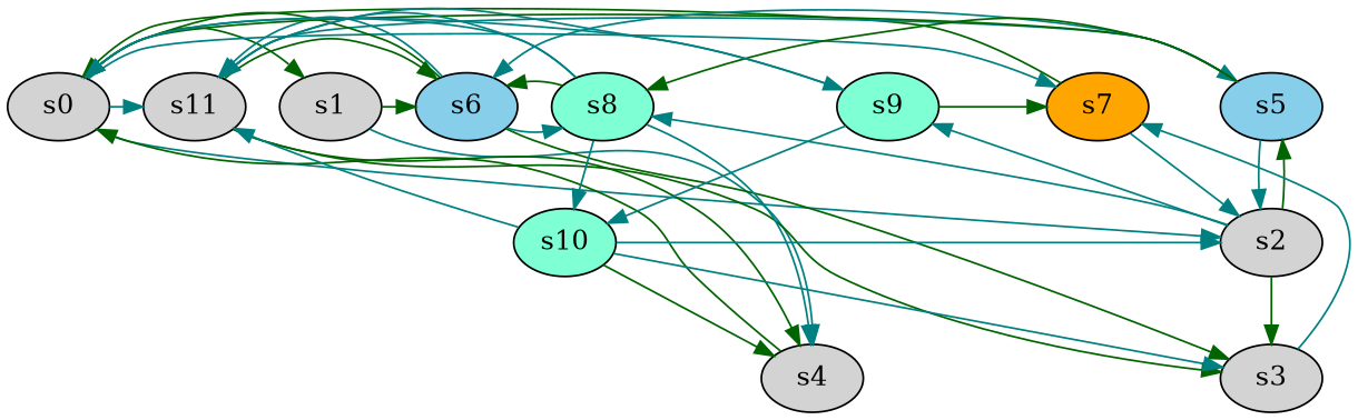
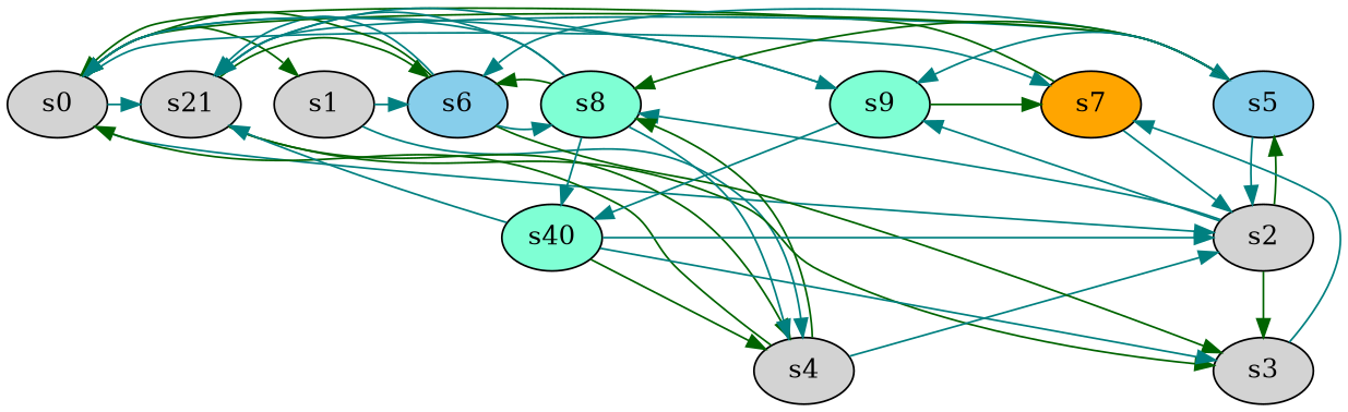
  digraph {
    node [fillcolor=lightgrey player=0 style=filled]
    edge [color=teal]
    s0 [player=1]
    s1
    s2 [player=1]
    s7 [fillcolor=orange]
-   s11
+   s11 [label=s21]
    s4
    s6 [fillcolor=skyblue player=1]
    s3
    s5 [fillcolor=skyblue player=1]
    s8 [fillcolor=aquamarine]
    s9 [fillcolor=aquamarine player=1]
-   s10 [fillcolor=aquamarine]
+   s10 [fillcolor=aquamarine label=s40]
    s0 -> s1 [color=darkgreen constraint="time % 2 == 0 && time % 5 == 1"]
    s0 -> s2 [constraint="time % 4 == 3 && time % 4 == 2"]
    s0 -> s7 [constraint="time == 1 || time == 2"]
    s0 -> s11 [constraint="time % 3 == 1 && time % 3 == 0"]
    s1 -> s4 [constraint="time % 2 == 1 && time % 3 == 0"]
-   s1 -> s6 [color=darkgreen constraint="time == 5"]
+   s1 -> s6 [constraint="time == 5"]
    s2 -> s3 [color=darkgreen]
    s2 -> s5 [color=darkgreen constraint="time % 2 == 0 && time % 3 == 0"]
    s2 -> s8 [constraint="time % 4 == 2 || time % 3 == 2"]
    s2 -> s9 [constraint="!(time % 4 == 2)"]
    s7 -> s0 [color=darkgreen constraint="!(time % 4 == 3)"]
    s7 -> s2 [constraint="time % 2 == 0 || time % 3 == 0"]
    s11 -> s4 [color=darkgreen constraint="time == 1 || time == 16 || time == 17 || time == 18"]
    s11 -> s6 [color=darkgreen constraint="time % 3 == 2 && time % 5 == 3"]
    s11 -> s3 [color=darkgreen constraint="time % 7 == 3"]
    s11 -> s5 [constraint="time % 4 == 0"]
    s11 -> s9 [constraint="time % 4 == 0 || time % 2 == 1"]
    s4 -> s0 [color=darkgreen constraint="time % 6 == 3"]
+   s4 -> s2 [constraint="time % 2 == 0"]
+   s4 -> s8 [color=darkgreen constraint="time == 6 || time == 8 || time == 12 || time == 15"]
    s6 -> s0 [color=darkgreen constraint="time % 8 == 7"]
    s6 -> s11 [constraint="time % 2 == 1"]
    s6 -> s3 [color=darkgreen constraint="time % 2 == 1 || time % 5 == 2"]
    s6 -> s8 [constraint="time % 2 == 0"]
    s3 -> s7 [constraint="time % 2 == 1 && time % 3 == 2"]
    s5 -> s0 [color=darkgreen constraint="time == 3 || time == 6 || time == 22"]
    s5 -> s2
    s5 -> s6 [constraint="time % 2 == 0"]
    s5 -> s8 [color=darkgreen constraint="time == 0 || time == 3 || time == 8 || time == 12"]
+   s5 -> s9 [constraint="time % 3 == 2"]
    s8 -> s0 [constraint="time == 10 || time == 16 || time == 18 || time == 21"]
    s8 -> s11 [constraint="time % 3 == 2 && time % 3 == 1"]
    s8 -> s4
    s8 -> s6 [color=darkgreen constraint="time % 7 == 5"]
    s8 -> s10
    s9 -> s0 [constraint="time % 5 == 4"]
    s9 -> s7 [color=darkgreen constraint="!(time % 5 == 2)"]
    s9 -> s10 [constraint="time % 4 == 1"]
    s10 -> s2 [constraint="time % 3 == 0 && time % 5 == 3"]
    s10 -> s11 [constraint="time % 5 == 1"]
    s10 -> s4 [color=darkgreen]
    s10 -> s3 [constraint="time % 2 == 1 || time % 2 == 1"]
  }
